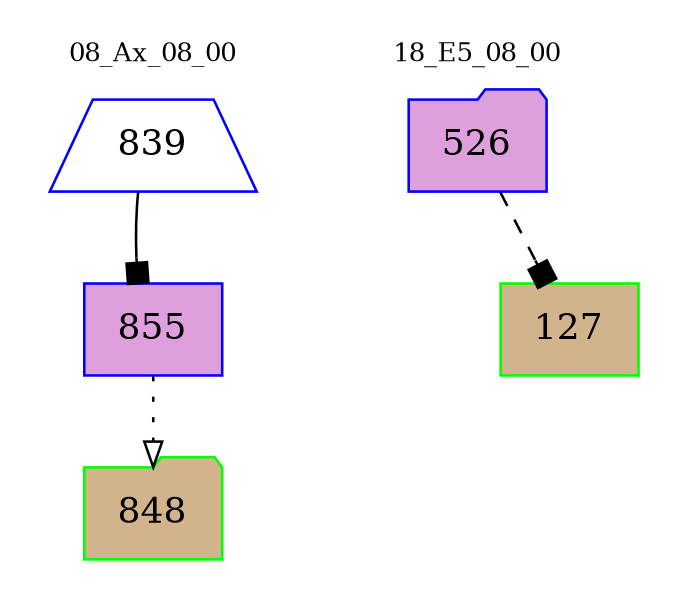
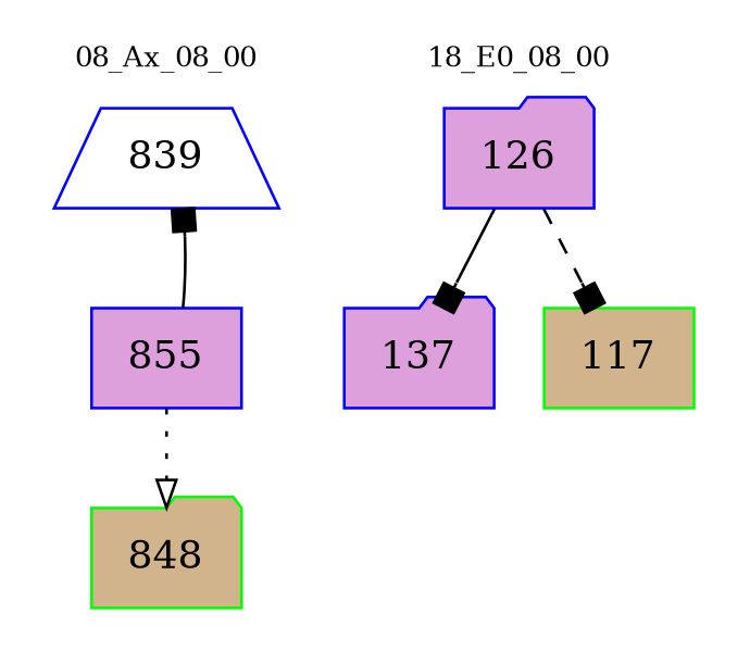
  digraph {
    node [color=blue fillcolor=plum shape=folder style=filled]
    edge [arrowhead=box color=black style=solid]
    n1 [fillcolor=white label=839 shape=trapezium]
    n2 [label=855 shape=box]
    n3 [color=green fillcolor=tan label=848]
-   n4 [label=526]
-   n6 [color=green fillcolor=tan label=127 shape=box]
+   n4 [label=126]
+   n5 [label=137]
+   n6 [color=green fillcolor=tan label=117 shape=box]
    subgraph cluster_1 {
      color=white
      fontsize=10
      label="08_Ax_08_00"
      n1
      n2
      n3
    }
    subgraph cluster_2 {
      color=white
      fontsize=10
-     label="18_E5_08_00"
+     label="18_E0_08_00"
      n4
+     n5
      n6
    }
-   n1 -> n2
+   n2 -> n1
    n2 -> n3 [arrowhead=onormal style=dotted]
+   n4 -> n5
    n4 -> n6 [style=dashed]
  }
